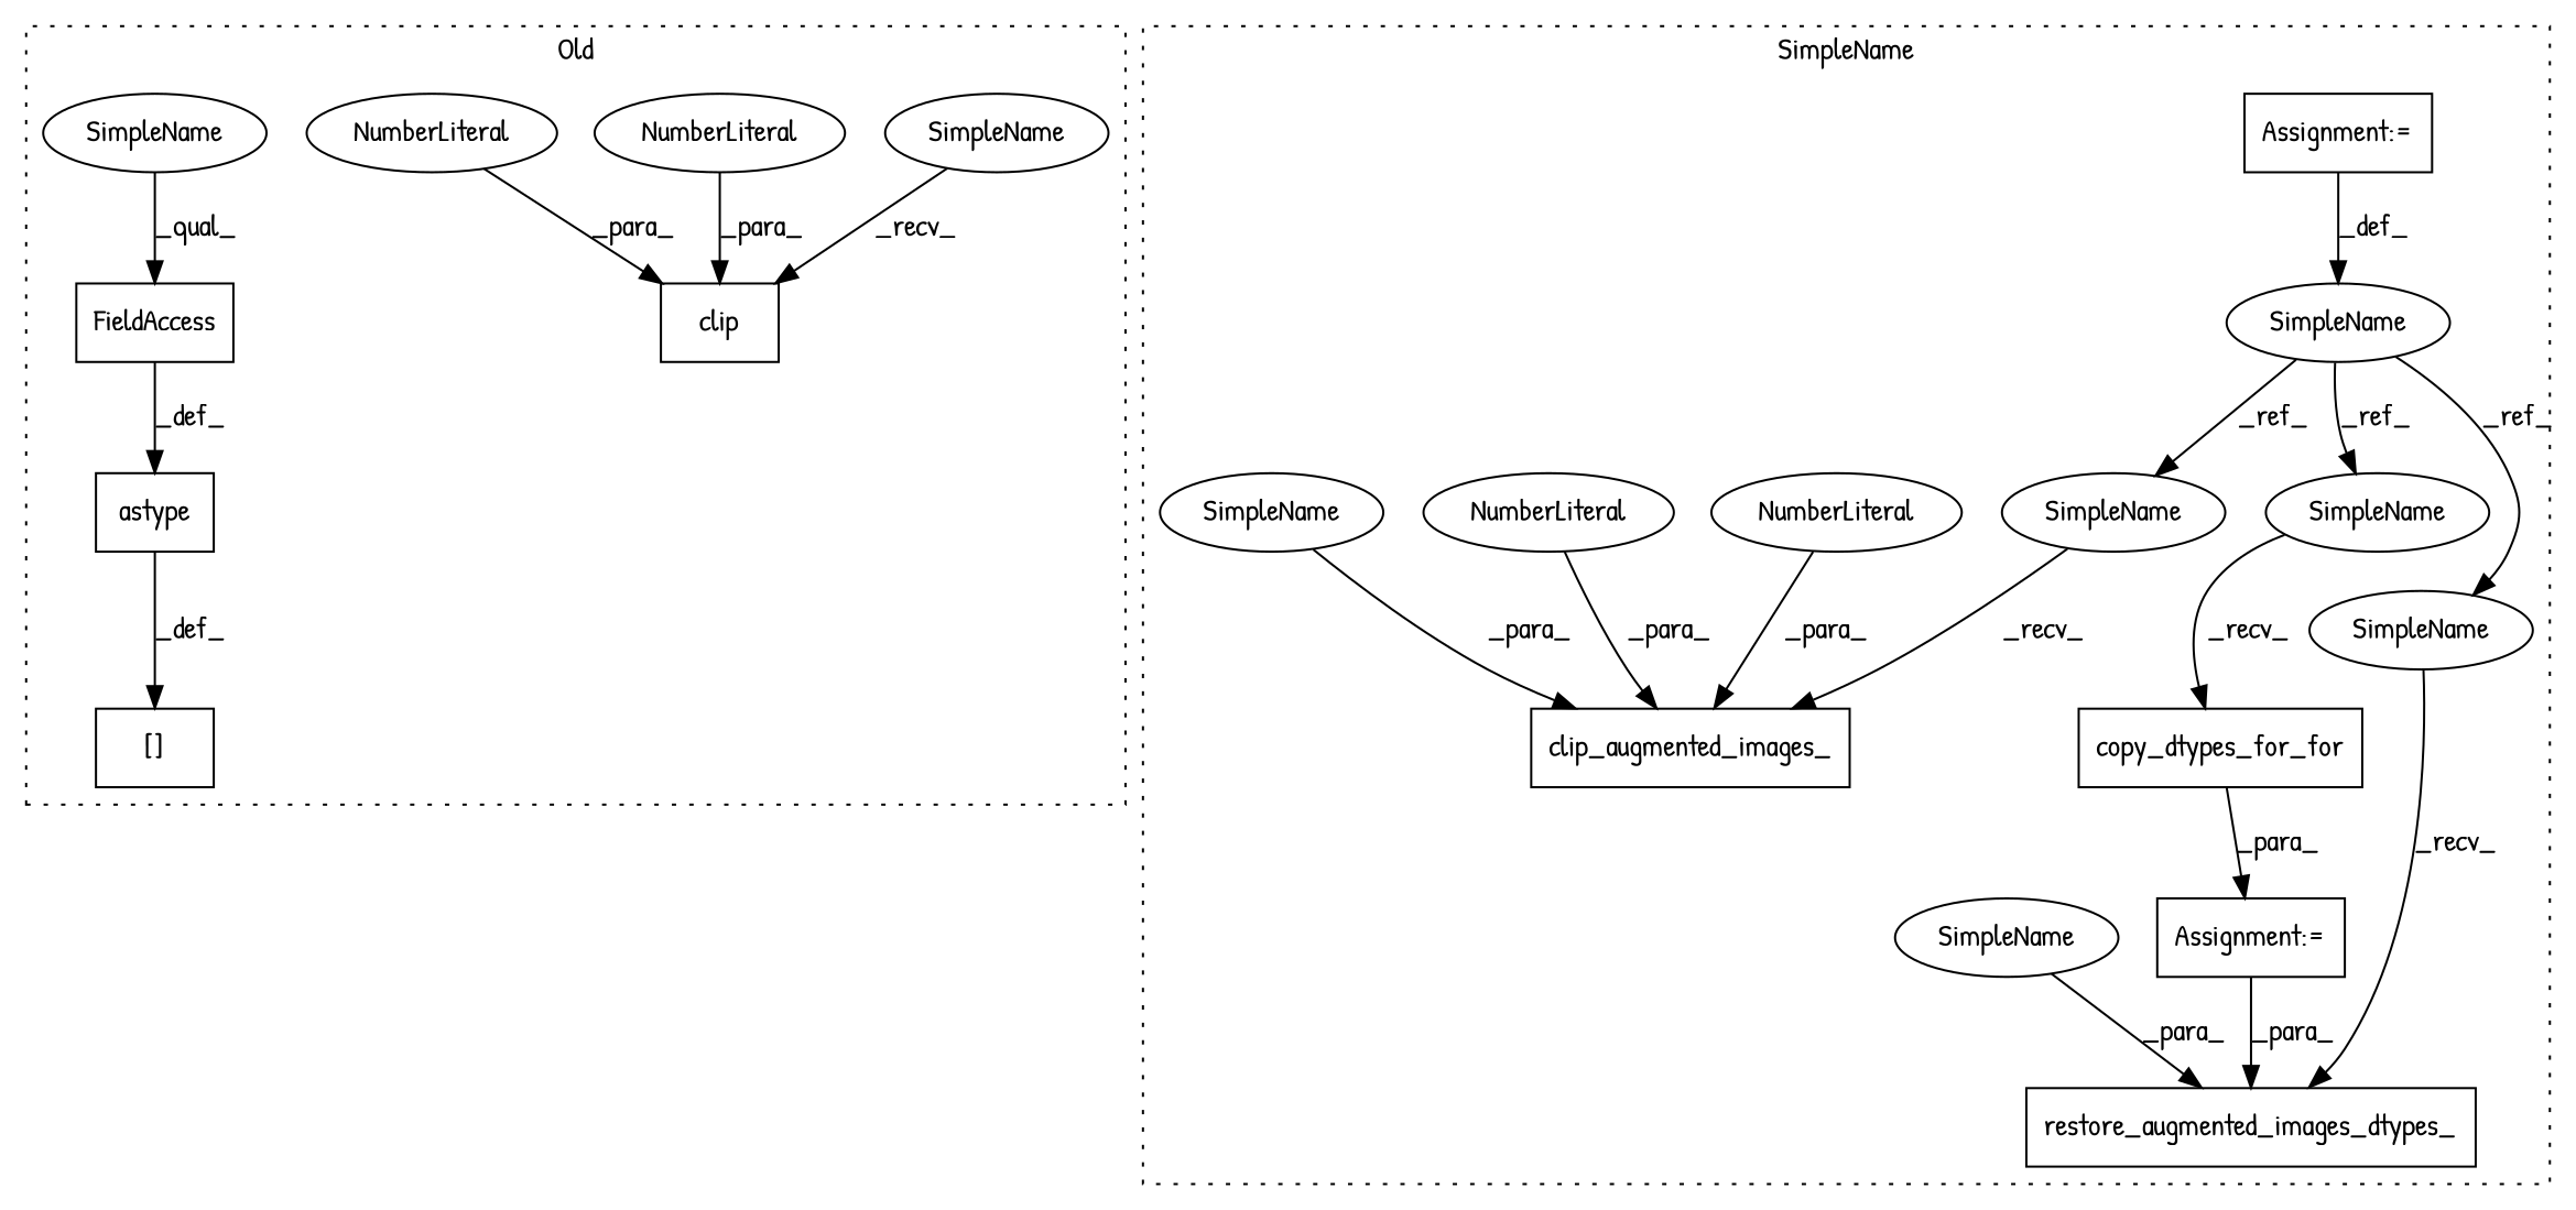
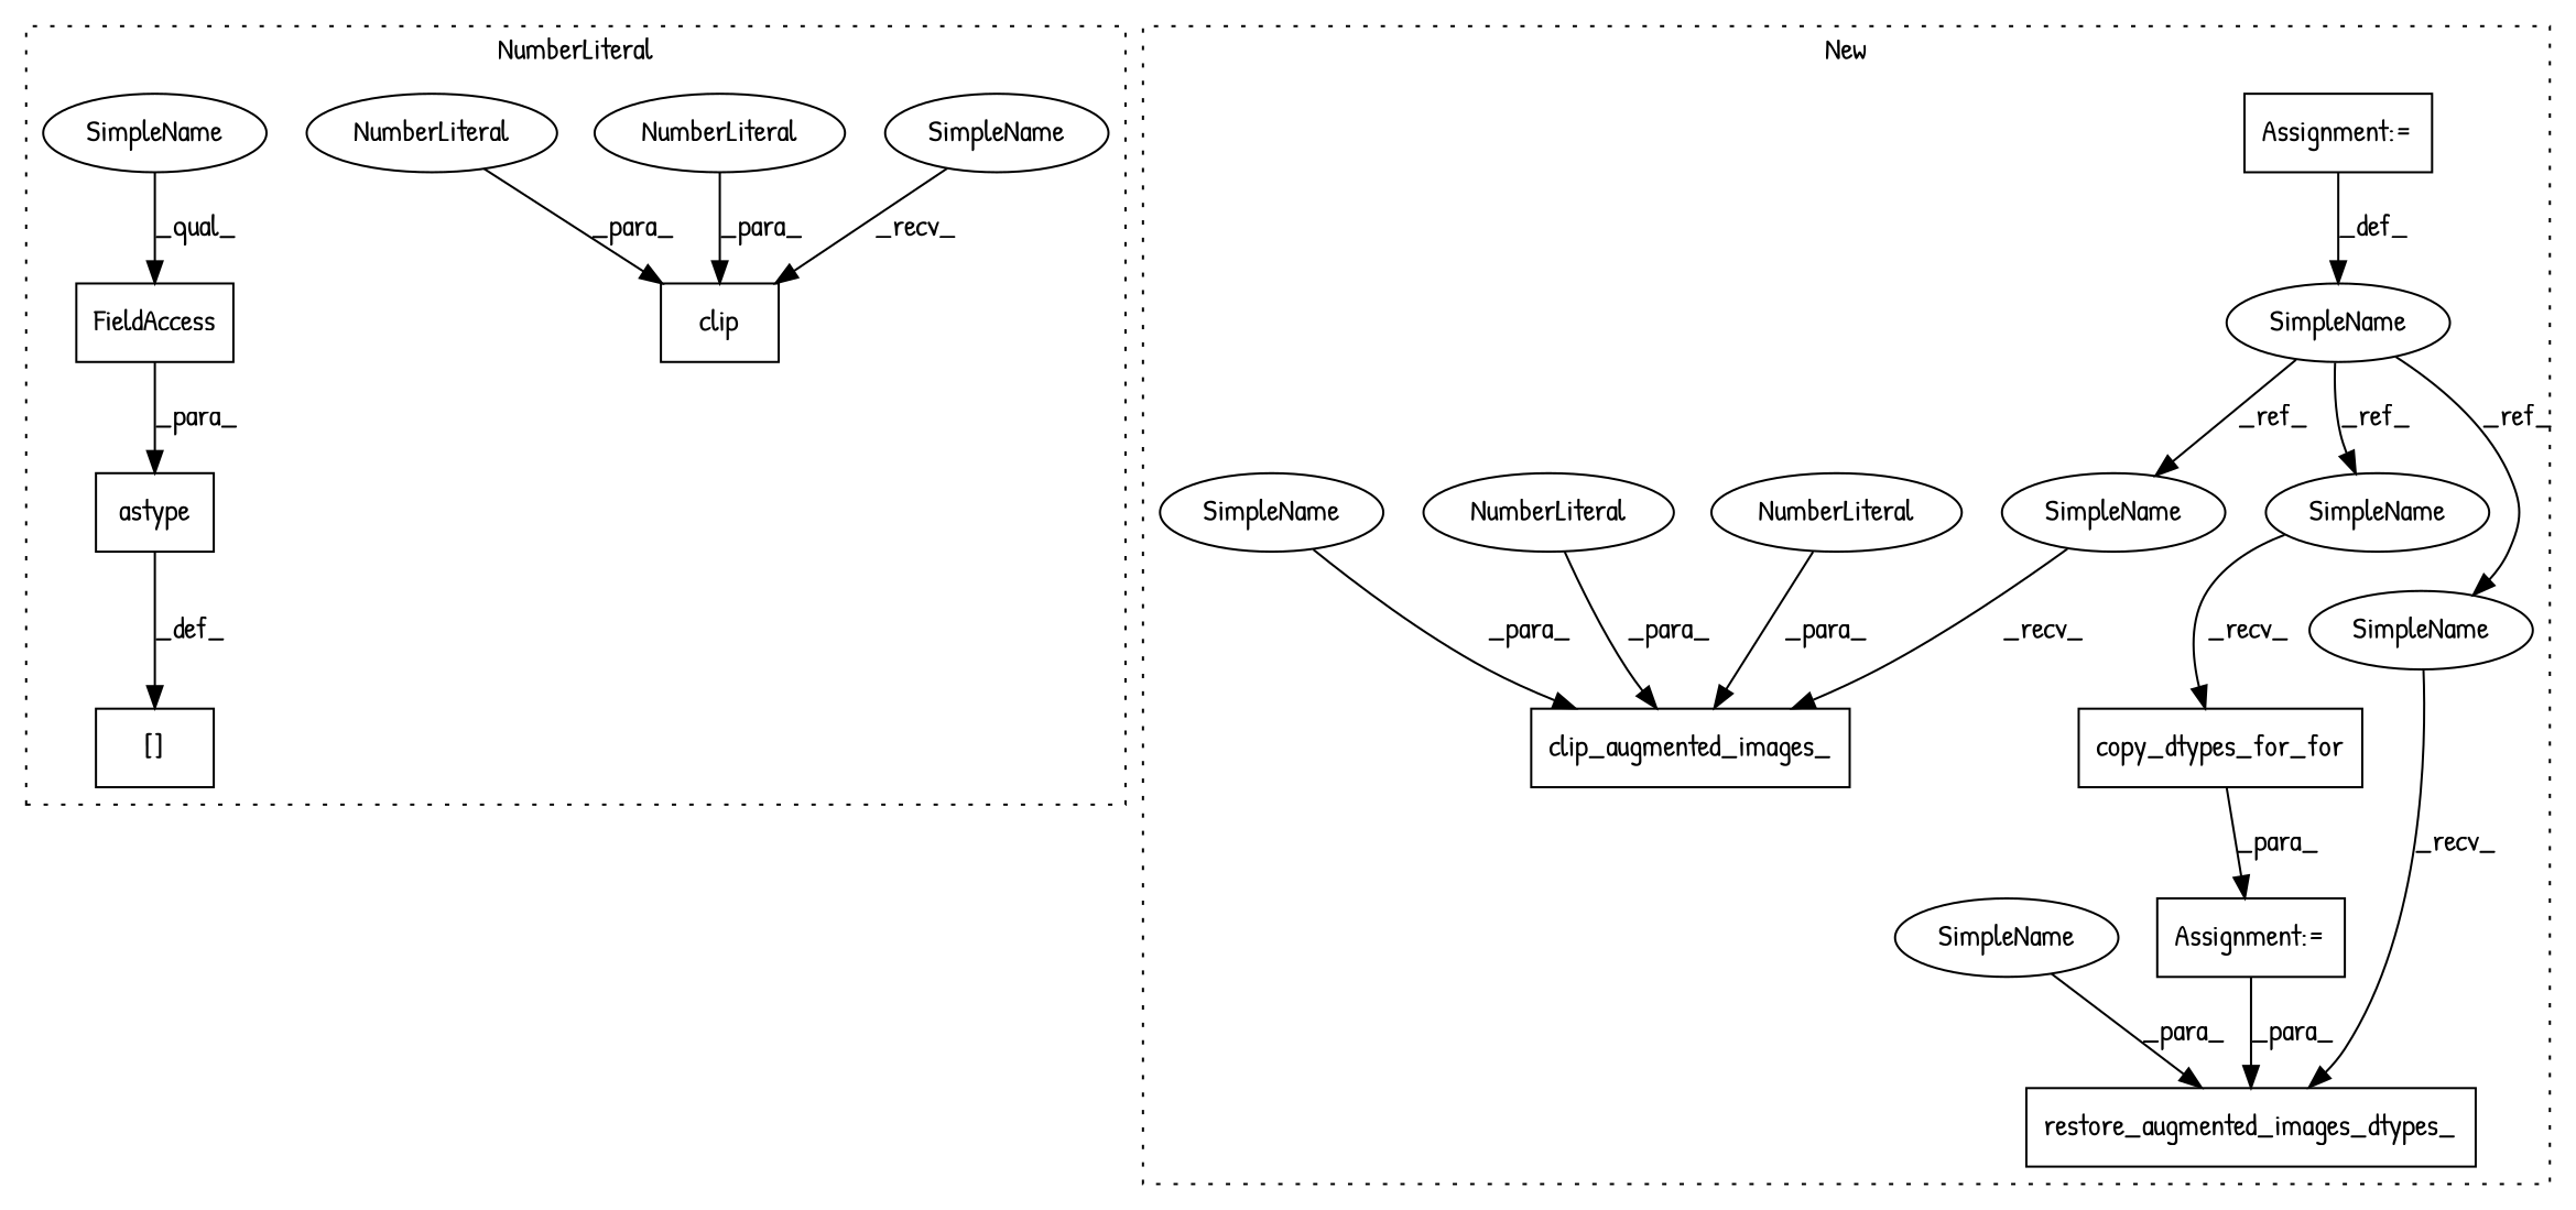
  digraph {
    fontname="Patrick Hand"
    node [a=42 fontname="Patrick Hand" l=4 s=6077 shape=ellipse]
    edge [fontname="Patrick Hand"]
    n1 [a=32 l="7,1" label=astype s="6070,6088" shape=box]
    n2 [a=22 l=11 label=FieldAccess shape=box]
    n3 [a=2 l="7,1" label="[]" s="6050,6058" shape=box]
    n4 [a=32 l="5,1" label=clip s="6011,6041" shape=box]
    n5 [a=34 l=3 label=NumberLiteral s=6028]
    n6 [a=34 l=1 label=NumberLiteral s=6026]
    n7 [l=5 label=SimpleName]
    n8 [l=5 label=SimpleName s=6005]
    n9 [a=32 l="33,1" label=restore_augmented_images_dtypes_ s="6236,6288" shape=box]
    n10 [label=SimpleName s=5161]
    n11 [a=32 l="23,1" label=clip_augmented_images_ s="6189,6224" shape=box]
    n12 [a=7 l=1 label="Assignment:=" s=5254 shape=box]
    n13 [a=7 label="Assignment:=" s=5161 shape=box]
    n14 [a=32 l="24,1" label=copy_dtypes_for_for s="5260,5290" shape=box]
    n15 [a=34 l=1 label=NumberLiteral s=6219]
    n16 [a=34 l=3 label=NumberLiteral s=6221]
    n17 [label=SimpleName s=6184]
    n18 [label=SimpleName s=5255]
    n19 [label=SimpleName s=6231]
    n20 [l=6 label=SimpleName s=6212]
    n21 [l=6 label=SimpleName s=6269]
    subgraph cluster_1 {
-     label=Old
+     label=NumberLiteral
      style=dotted
      n1
      n2
      n3
      n4
      n5
      n6
      n7
      n8
    }
    subgraph cluster_2 {
-     label=SimpleName
+     label=New
      style=dotted
      n9
      n10
      n11
      n12
      n13
      n14
      n15
      n16
      n17
      n18
      n19
      n20
      n21
    }
    n1 -> n3 [label=_def_]
-   n2 -> n1 [label=_def_]
+   n2 -> n1 [label=_para_]
    n5 -> n4 [label=_para_]
    n6 -> n4 [label=_para_]
    n7 -> n2 [label=_qual_]
    n8 -> n4 [label=_recv_]
    n10 -> n17 [label=_ref_]
    n10 -> n18 [label=_ref_]
    n10 -> n19 [label=_ref_]
    n12 -> n9 [label=_para_]
    n13 -> n10 [label=_def_]
    n14 -> n12 [label=_para_]
    n15 -> n11 [label=_para_]
    n16 -> n11 [label=_para_]
    n17 -> n11 [label=_recv_]
    n18 -> n14 [label=_recv_]
    n19 -> n9 [label=_recv_]
    n20 -> n11 [label=_para_]
    n21 -> n9 [label=_para_]
  }
